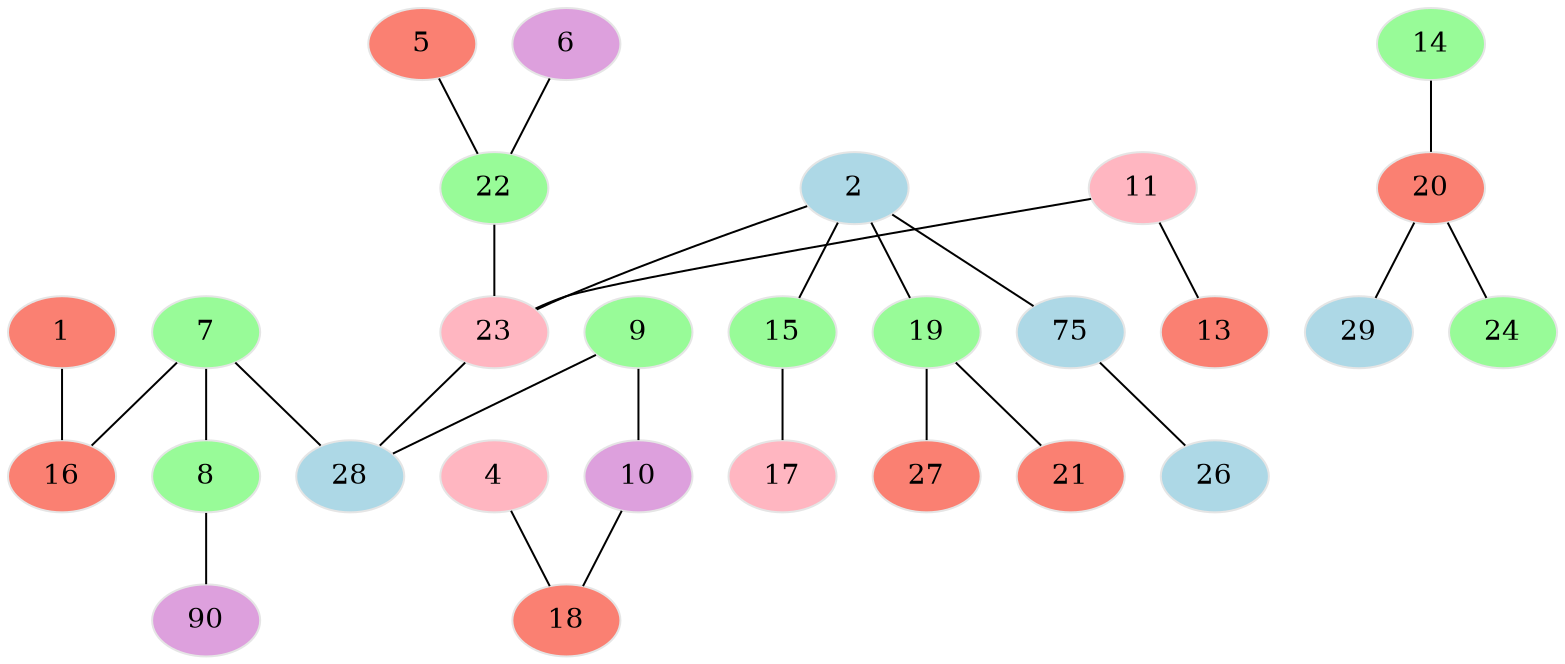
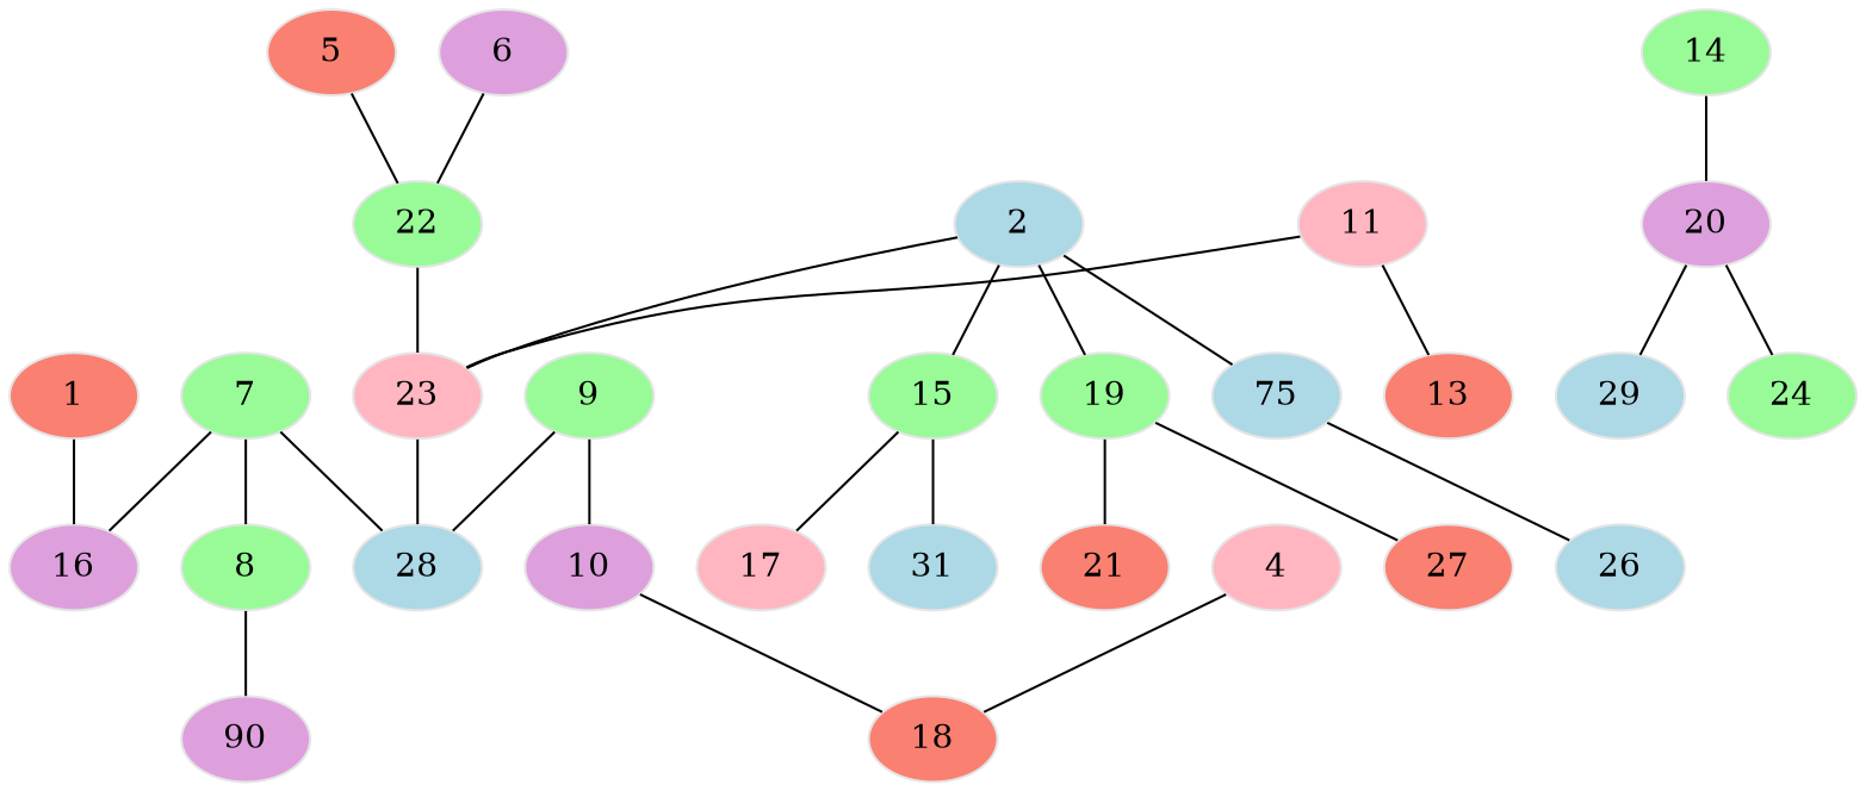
  graph {
    node [color=gray90 fillcolor=palegreen style=filled]
    edge [weight=1.0]
    1 [fillcolor=salmon]
-   16 [fillcolor=salmon]
+   16 [fillcolor=plum]
    15
    2 [fillcolor=lightblue]
    19
    23 [fillcolor=lightpink]
    n7 [fillcolor=lightblue label=75]
    17 [fillcolor=lightpink]
+   31 [fillcolor=lightblue]
    21 [fillcolor=salmon]
    27 [fillcolor=salmon]
    28 [fillcolor=lightblue]
    26 [fillcolor=lightblue]
    7
    8
    4 [fillcolor=lightpink]
    18 [fillcolor=salmon]
    5 [fillcolor=salmon]
    22
    6 [fillcolor=plum]
    n21 [fillcolor=plum label=90]
    9
    10 [fillcolor=plum]
    11 [fillcolor=lightpink]
    13 [fillcolor=salmon]
    14
-   20 [fillcolor=salmon]
+   20 [fillcolor=plum]
    29 [fillcolor=lightblue]
    24
    1 -- 16
    15 -- 17
+   15 -- 31
    2 -- 15
    2 -- 19
    2 -- 23
    2 -- n7
    19 -- 21
    19 -- 27
    23 -- 28
    n7 -- 26
    7 -- 16
    7 -- 28
    7 -- 8
    8 -- n21
    4 -- 18
    5 -- 22
    22 -- 23
    6 -- 22
    9 -- 28
    9 -- 10
    10 -- 18
    11 -- 23
    11 -- 13
    14 -- 20
    20 -- 29
    20 -- 24
  }
